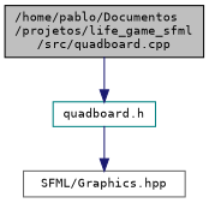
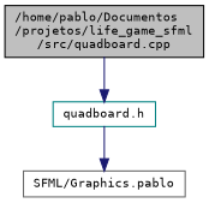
  digraph {
    fontname="DejaVu Sans Mono"
    node [fillcolor=white fontname="DejaVu Sans Mono" fontsize=10 shape=record style=filled]
    edge [color=midnightblue fontname="DejaVu Sans Mono" fontsize=10 labelfontname=Helvetica labelfontsize=10 style=solid]
    n1 [color=black fillcolor=grey75 fontcolor=black height=0.2 label="/home/pablo/Documentos\l/projetos/life_game_sfml\l/src/quadboard.cpp" width=0.4]
    n2 [color=teal height=0.2 label="quadboard.h" width=0.4]
-   n3 [color=gray40 height=0.2 label="SFML/Graphics.hpp" width=0.4]
+   n3 [color=gray40 height=0.2 label="SFML/Graphics.pablo" width=0.4]
    n1 -> n2
    n2 -> n3
  }
